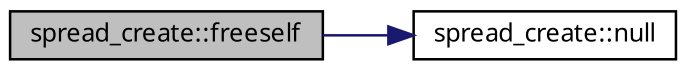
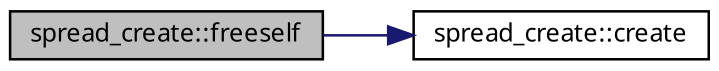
  digraph {
    rankdir=LR
    fontname="Noto Sans"
    node [color=black fontname="Noto Sans" fontsize=10 shape=record style=filled]
    n1 [fillcolor=grey75 fontcolor=black height=0.2 label="spread_create::freeself" width=0.4]
-   n2 [fillcolor=white height=0.2 label="spread_create::null" width=0.4]
+   n2 [fillcolor=white height=0.2 label="spread_create::create" width=0.4]
    n1 -> n2 [color=midnightblue fontname="Noto Sans" fontsize=10 labelfontname=Helvetica labelfontsize=10 style=solid]
  }
